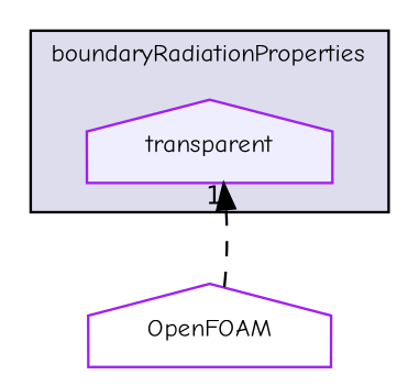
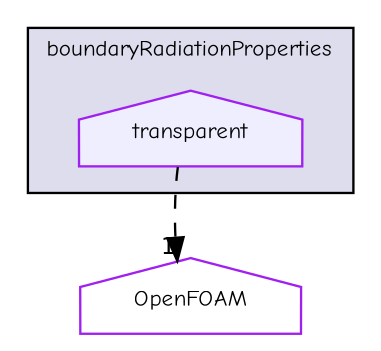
  digraph {
    compound=true
    fontname="Comic Neue"
    node [fontname="Comic Neue" fontsize=10 shape=house color=purple]
    n1 [fillcolor="#eeeeff" label=transparent pencolor=black style=filled]
    n2 [label=OpenFOAM]
    subgraph cluster_1 {
      bgcolor="#ddddee"
      fontsize=10
      label=boundaryRadiationProperties
      pencolor=black
      n1
    }
-   n2 -> n1 [headlabel=1 labeldistance=1.5 labelfontname=Helvetica labelfontsize=10 color=black style=dashed fontname="Comic Neue"]
+   n1 -> n2 [headlabel=1 labeldistance=1.5 labelfontname=Helvetica labelfontsize=10 color=black style=dashed fontname="Comic Neue"]
  }
